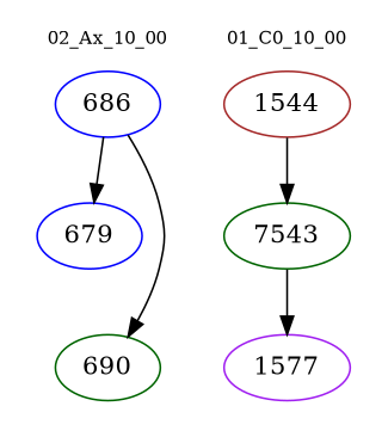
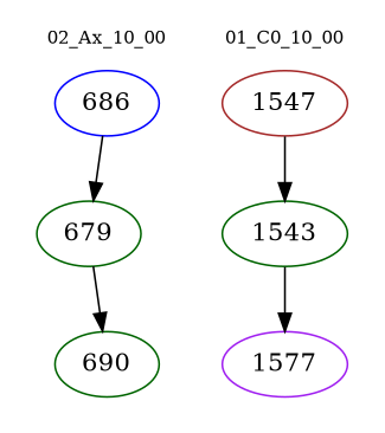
  digraph {
    node [color=blue]
    edge [color=black]
    n1 [label=686]
-   n2 [label=679]
+   n2 [color=darkgreen label=679]
    n3 [color=darkgreen label=690]
-   n4 [color=brown label=1544]
-   n5 [color=darkgreen label=7543]
+   n4 [color=brown label=1547]
+   n5 [color=darkgreen label=1543]
    n6 [color=purple label=1577]
    subgraph cluster_1 {
      color=white
      fontsize=10
      label="02_Ax_10_00"
      n1
      n2
      n3
    }
    subgraph cluster_2 {
      color=white
      fontsize=10
      label="01_C0_10_00"
      n4
      n5
      n6
    }
    n1 -> n2
-   n1 -> n3
+   n2 -> n3
    n4 -> n5
    n5 -> n6
  }
